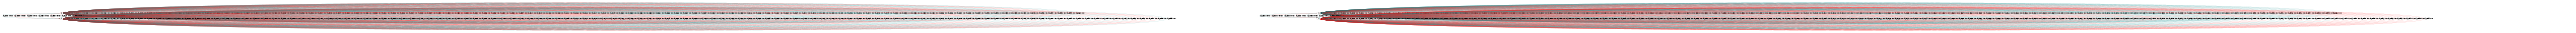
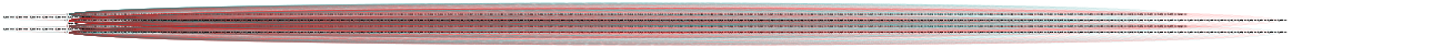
  digraph {
    fontname="DejaVu Sans"
    node [fontname="DejaVu Sans"]
    edge [color=teal fontname="DejaVu Sans"]
    3 [color=red]
    0
    2
    1
    3 -> 3 [label="IFRAME_0_1 / ONOK"]
    3 -> 3 [color=red label="IFRAME_0_10 / ONOK"]
    3 -> 3 [label="IFRAME_0_2 / ONOK"]
    3 -> 3 [color=red label="IFRAME_0_3 / ONOK"]
    3 -> 3 [color=red label="IFRAME_0_4 / ONOK"]
    3 -> 3 [label="IFRAME_0_5 / ONOK"]
    3 -> 3 [label="IFRAME_0_6 / ONOK"]
    3 -> 3 [color=red label="IFRAME_0_7 / ONOK"]
    3 -> 3 [label="IFRAME_0_8 / ONOK"]
    3 -> 3 [label="IFRAME_0_9 / ONOK"]
    3 -> 3 [label="IFRAME_10_1 / ONOK"]
    3 -> 3 [color=red label="IFRAME_10_10 / ONOK"]
    3 -> 3 [color=red label="IFRAME_10_2 / ONOK"]
    3 -> 3 [color=red label="IFRAME_10_3 / ONOK"]
    3 -> 3 [label="IFRAME_10_4 / ONOK"]
    3 -> 3 [label="IFRAME_10_5 / ONOK"]
    3 -> 3 [label="IFRAME_10_6 / ONOK"]
    3 -> 3 [label="IFRAME_10_7 / ONOK"]
    3 -> 3 [color=red label="IFRAME_10_8 / ONOK"]
    3 -> 3 [color=red label="IFRAME_10_9 / ONOK"]
    3 -> 3 [color=red label="IFRAME_1_1 / ONOK"]
    3 -> 3 [label="IFRAME_1_10 / ONOK"]
    3 -> 3 [color=red label="IFRAME_1_2 / ONOK"]
    3 -> 3 [color=red label="IFRAME_1_3 / ONOK"]
    3 -> 3 [color=red label="IFRAME_1_4 / ONOK"]
    3 -> 3 [label="IFRAME_1_5 / ONOK"]
    3 -> 3 [color=red label="IFRAME_1_6 / ONOK"]
    3 -> 3 [label="IFRAME_1_7 / ONOK"]
    3 -> 3 [color=red label="IFRAME_1_8 / ONOK"]
    3 -> 3 [label="IFRAME_1_9 / ONOK"]
    3 -> 3 [label="IFRAME_2_1 / ONOK"]
    3 -> 3 [color=red label="IFRAME_2_10 / ONOK"]
    3 -> 3 [label="IFRAME_2_2 / ONOK"]
    3 -> 3 [label="IFRAME_2_3 / ONOK"]
    3 -> 3 [color=red label="IFRAME_2_4 / ONOK"]
    3 -> 3 [color=red label="IFRAME_2_5 / ONOK"]
    3 -> 3 [label="IFRAME_2_6 / ONOK"]
    3 -> 3 [label="IFRAME_2_7 / ONOK"]
    3 -> 3 [label="IFRAME_2_8 / ONOK"]
    3 -> 3 [color=red label="IFRAME_2_9 / ONOK"]
    3 -> 3 [label="IFRAME_3_1 / ONOK"]
    3 -> 3 [color=red label="IFRAME_3_10 / ONOK"]
    3 -> 3 [label="IFRAME_3_2 / ONOK"]
    3 -> 3 [color=red label="IFRAME_3_3 / ONOK"]
    3 -> 3 [color=red label="IFRAME_3_4 / ONOK"]
    3 -> 3 [label="IFRAME_3_5 / ONOK"]
    3 -> 3 [color=red label="IFRAME_3_6 / ONOK"]
    3 -> 3 [label="IFRAME_3_7 / ONOK"]
    3 -> 3 [label="IFRAME_3_8 / ONOK"]
    3 -> 3 [color=red label="IFRAME_3_9 / ONOK"]
    3 -> 3 [color=red label="IFRAME_4_1 / ONOK"]
    3 -> 3 [label="IFRAME_4_10 / ONOK"]
    3 -> 3 [label="IFRAME_4_2 / ONOK"]
    3 -> 3 [label="IFRAME_4_3 / ONOK"]
    3 -> 3 [label="IFRAME_4_4 / ONOK"]
    3 -> 3 [color=red label="IFRAME_4_5 / ONOK"]
    3 -> 3 [color=red label="IFRAME_4_6 / ONOK"]
    3 -> 3 [color=red label="IFRAME_4_7 / ONOK"]
    3 -> 3 [label="IFRAME_4_8 / ONOK"]
    3 -> 3 [color=red label="IFRAME_4_9 / ONOK"]
    3 -> 3 [color=red label="IFRAME_5_1 / ONOK"]
    3 -> 3 [label="IFRAME_5_10 / ONOK"]
    3 -> 3 [label="IFRAME_5_2 / ONOK"]
    3 -> 3 [label="IFRAME_5_3 / ONOK"]
    3 -> 3 [color=red label="IFRAME_5_4 / ONOK"]
    3 -> 3 [label="IFRAME_5_5 / ONOK"]
    3 -> 3 [label="IFRAME_5_6 / ONOK"]
    3 -> 3 [label="IFRAME_5_7 / ONOK"]
    3 -> 3 [label="IFRAME_5_8 / ONOK"]
    3 -> 3 [label="IFRAME_5_9 / ONOK"]
    3 -> 3 [color=red label="IFRAME_6_1 / ONOK"]
    3 -> 3 [color=red label="IFRAME_6_10 / ONOK"]
    3 -> 3 [color=red label="IFRAME_6_2 / ONOK"]
    3 -> 3 [color=red label="IFRAME_6_3 / ONOK"]
    3 -> 3 [color=red label="IFRAME_6_4 / ONOK"]
    3 -> 3 [color=red label="IFRAME_6_5 / ONOK"]
    3 -> 3 [label="IFRAME_6_6 / ONOK"]
    3 -> 3 [color=red label="IFRAME_6_7 / ONOK"]
    3 -> 3 [color=red label="IFRAME_6_8 / ONOK"]
    3 -> 3 [color=red label="IFRAME_6_9 / ONOK"]
    3 -> 3 [label="IFRAME_7_1 / ONOK"]
    3 -> 3 [color=red label="IFRAME_7_10 / ONOK"]
    3 -> 3 [label="IFRAME_7_2 / ONOK"]
    3 -> 3 [label="IFRAME_7_3 / ONOK"]
    3 -> 3 [label="IFRAME_7_4 / ONOK"]
    3 -> 3 [label="IFRAME_7_5 / ONOK"]
    3 -> 3 [label="IFRAME_7_6 / ONOK"]
    3 -> 3 [color=red label="IFRAME_7_7 / ONOK"]
    3 -> 3 [color=red label="IFRAME_7_8 / ONOK"]
    3 -> 3 [label="IFRAME_7_9 / ONOK"]
    3 -> 3 [label="IFRAME_8_1 / ONOK"]
    3 -> 3 [color=red label="IFRAME_8_10 / ONOK"]
    3 -> 3 [color=red label="IFRAME_8_2 / ONOK"]
    3 -> 3 [label="IFRAME_8_3 / ONOK"]
    3 -> 3 [label="IFRAME_8_4 / ONOK"]
    3 -> 3 [color=red label="IFRAME_8_5 / ONOK"]
    3 -> 3 [color=red label="IFRAME_8_6 / ONOK"]
    3 -> 3 [color=red label="IFRAME_8_7 / ONOK"]
    3 -> 3 [color=red label="IFRAME_8_8 / ONOK"]
    3 -> 3 [label="IFRAME_8_9 / ONOK"]
    3 -> 3 [color=red label="IFRAME_9_1 / ONOK"]
    3 -> 3 [label="IFRAME_9_10 / ONOK"]
    3 -> 3 [label="IFRAME_9_2 / ONOK"]
    3 -> 3 [label="IFRAME_9_3 / ONOK"]
    3 -> 3 [label="IFRAME_9_4 / ONOK"]
    3 -> 3 [label="IFRAME_9_5 / ONOK"]
    3 -> 3 [color=red label="IFRAME_9_6 / ONOK"]
    3 -> 3 [color=red label="IFRAME_9_7 / ONOK"]
    3 -> 3 [color=red label="IFRAME_9_8 / ONOK"]
    3 -> 3 [label="IFRAME_9_9 / ONOK"]
    3 -> 3 [label="IPLEASEACK / ONOK"]
    3 -> 0 [label="IFRAME_0_0 / OOUT_0"]
    3 -> 0 [color=red label="IFRAME_10_0 / OOUT_10"]
    3 -> 0 [label="IFRAME_1_0 / OOUT_1"]
    3 -> 0 [label="IFRAME_2_0 / OOUT_2"]
    3 -> 0 [color=red label="IFRAME_3_0 / OOUT_3"]
    3 -> 0 [label="IFRAME_4_0 / OOUT_4"]
    3 -> 0 [label="IFRAME_5_0 / OOUT_5"]
    3 -> 0 [color=red label="IFRAME_6_0 / OOUT_6"]
    3 -> 0 [label="IFRAME_7_0 / OOUT_7"]
    3 -> 0 [color=red label="IFRAME_8_0 / OOUT_8"]
    3 -> 0 [label="IFRAME_9_0 / OOUT_9"]
    0 -> 0 [label="IFRAME_0_0 / ONOK"]
    0 -> 0 [color=red label="IFRAME_0_1 / ONOK"]
    0 -> 0 [color=red label="IFRAME_0_10 / ONOK"]
    0 -> 0 [label="IFRAME_0_2 / ONOK"]
    0 -> 0 [label="IFRAME_0_3 / ONOK"]
    0 -> 0 [label="IFRAME_0_4 / ONOK"]
    0 -> 0 [label="IFRAME_0_5 / ONOK"]
    0 -> 0 [label="IFRAME_0_6 / ONOK"]
    0 -> 0 [label="IFRAME_0_7 / ONOK"]
    0 -> 0 [label="IFRAME_0_8 / ONOK"]
    0 -> 0 [label="IFRAME_0_9 / ONOK"]
    0 -> 0 [color=red label="IFRAME_10_0 / ONOK"]
    0 -> 0 [color=red label="IFRAME_10_1 / ONOK"]
    0 -> 0 [label="IFRAME_10_10 / ONOK"]
    0 -> 0 [label="IFRAME_10_2 / ONOK"]
    0 -> 0 [color=red label="IFRAME_10_3 / ONOK"]
    0 -> 0 [color=red label="IFRAME_10_4 / ONOK"]
    0 -> 0 [color=red label="IFRAME_10_5 / ONOK"]
    0 -> 0 [label="IFRAME_10_6 / ONOK"]
    0 -> 0 [label="IFRAME_10_7 / ONOK"]
    0 -> 0 [color=red label="IFRAME_10_8 / ONOK"]
    0 -> 0 [label="IFRAME_10_9 / ONOK"]
    0 -> 0 [color=red label="IFRAME_1_0 / ONOK"]
    0 -> 0 [color=red label="IFRAME_1_1 / ONOK"]
    0 -> 0 [label="IFRAME_1_10 / ONOK"]
    0 -> 0 [label="IFRAME_1_2 / ONOK"]
    0 -> 0 [color=red label="IFRAME_1_3 / ONOK"]
    0 -> 0 [color=red label="IFRAME_1_4 / ONOK"]
    0 -> 0 [color=red label="IFRAME_1_5 / ONOK"]
    0 -> 0 [color=red label="IFRAME_1_6 / ONOK"]
    0 -> 0 [label="IFRAME_1_7 / ONOK"]
    0 -> 0 [color=red label="IFRAME_1_8 / ONOK"]
    0 -> 0 [color=red label="IFRAME_1_9 / ONOK"]
    0 -> 0 [label="IFRAME_2_0 / ONOK"]
    0 -> 0 [color=red label="IFRAME_2_1 / ONOK"]
    0 -> 0 [color=red label="IFRAME_2_10 / ONOK"]
    0 -> 0 [label="IFRAME_2_2 / ONOK"]
    0 -> 0 [label="IFRAME_2_3 / ONOK"]
    0 -> 0 [color=red label="IFRAME_2_4 / ONOK"]
    0 -> 0 [color=red label="IFRAME_2_5 / ONOK"]
    0 -> 0 [color=red label="IFRAME_2_6 / ONOK"]
    0 -> 0 [label="IFRAME_2_7 / ONOK"]
    0 -> 0 [label="IFRAME_2_8 / ONOK"]
    0 -> 0 [color=red label="IFRAME_2_9 / ONOK"]
    0 -> 0 [label="IFRAME_3_0 / ONOK"]
    0 -> 0 [color=red label="IFRAME_3_1 / ONOK"]
    0 -> 0 [color=red label="IFRAME_3_10 / ONOK"]
    0 -> 0 [label="IFRAME_3_2 / ONOK"]
    0 -> 0 [color=red label="IFRAME_3_3 / ONOK"]
    0 -> 0 [label="IFRAME_3_4 / ONOK"]
    0 -> 0 [color=red label="IFRAME_3_5 / ONOK"]
    0 -> 0 [color=red label="IFRAME_3_6 / ONOK"]
    0 -> 0 [label="IFRAME_3_7 / ONOK"]
    0 -> 0 [label="IFRAME_3_8 / ONOK"]
    0 -> 0 [label="IFRAME_3_9 / ONOK"]
    0 -> 0 [color=red label="IFRAME_4_0 / ONOK"]
    0 -> 0 [label="IFRAME_4_1 / ONOK"]
    0 -> 0 [color=red label="IFRAME_4_10 / ONOK"]
    0 -> 0 [label="IFRAME_4_2 / ONOK"]
    0 -> 0 [color=red label="IFRAME_4_3 / ONOK"]
    0 -> 0 [color=red label="IFRAME_4_4 / ONOK"]
    0 -> 0 [color=red label="IFRAME_4_5 / ONOK"]
    0 -> 0 [color=red label="IFRAME_4_6 / ONOK"]
    0 -> 0 [color=red label="IFRAME_4_7 / ONOK"]
    0 -> 0 [color=red label="IFRAME_4_8 / ONOK"]
    0 -> 0 [color=red label="IFRAME_4_9 / ONOK"]
    0 -> 0 [color=red label="IFRAME_5_0 / ONOK"]
    0 -> 0 [label="IFRAME_5_1 / ONOK"]
    0 -> 0 [color=red label="IFRAME_5_10 / ONOK"]
    0 -> 0 [color=red label="IFRAME_5_2 / ONOK"]
    0 -> 0 [color=red label="IFRAME_5_3 / ONOK"]
    0 -> 0 [label="IFRAME_5_4 / ONOK"]
    0 -> 0 [label="IFRAME_5_5 / ONOK"]
    0 -> 0 [label="IFRAME_5_6 / ONOK"]
    0 -> 0 [label="IFRAME_5_7 / ONOK"]
    0 -> 0 [color=red label="IFRAME_5_8 / ONOK"]
    0 -> 0 [label="IFRAME_5_9 / ONOK"]
    0 -> 0 [label="IFRAME_6_0 / ONOK"]
    0 -> 0 [label="IFRAME_6_1 / ONOK"]
    0 -> 0 [color=red label="IFRAME_6_10 / ONOK"]
    0 -> 0 [label="IFRAME_6_2 / ONOK"]
    0 -> 0 [label="IFRAME_6_3 / ONOK"]
    0 -> 0 [label="IFRAME_6_4 / ONOK"]
    0 -> 0 [label="IFRAME_6_5 / ONOK"]
    0 -> 0 [color=red label="IFRAME_6_6 / ONOK"]
    0 -> 0 [color=red label="IFRAME_6_7 / ONOK"]
    0 -> 0 [label="IFRAME_6_8 / ONOK"]
    0 -> 0 [color=red label="IFRAME_6_9 / ONOK"]
    0 -> 0 [label="IFRAME_7_0 / ONOK"]
    0 -> 0 [color=red label="IFRAME_7_1 / ONOK"]
    0 -> 0 [color=red label="IFRAME_7_10 / ONOK"]
    0 -> 0 [color=red label="IFRAME_7_2 / ONOK"]
    0 -> 0 [label="IFRAME_7_3 / ONOK"]
    0 -> 0 [label="IFRAME_7_4 / ONOK"]
    0 -> 0 [label="IFRAME_7_5 / ONOK"]
    0 -> 0 [label="IFRAME_7_6 / ONOK"]
    0 -> 0 [label="IFRAME_7_7 / ONOK"]
    0 -> 0 [label="IFRAME_7_8 / ONOK"]
    0 -> 0 [label="IFRAME_7_9 / ONOK"]
    0 -> 0 [color=red label="IFRAME_8_0 / ONOK"]
    0 -> 0 [color=red label="IFRAME_8_1 / ONOK"]
    0 -> 0 [color=red label="IFRAME_8_10 / ONOK"]
    0 -> 0 [label="IFRAME_8_2 / ONOK"]
    0 -> 0 [label="IFRAME_8_3 / ONOK"]
    0 -> 0 [color=red label="IFRAME_8_4 / ONOK"]
    0 -> 0 [label="IFRAME_8_5 / ONOK"]
    0 -> 0 [color=red label="IFRAME_8_6 / ONOK"]
    0 -> 0 [label="IFRAME_8_7 / ONOK"]
    0 -> 0 [label="IFRAME_8_8 / ONOK"]
    0 -> 0 [color=red label="IFRAME_8_9 / ONOK"]
    0 -> 0 [label="IFRAME_9_0 / ONOK"]
    0 -> 0 [color=red label="IFRAME_9_1 / ONOK"]
    0 -> 0 [label="IFRAME_9_10 / ONOK"]
    0 -> 0 [color=red label="IFRAME_9_2 / ONOK"]
    0 -> 0 [label="IFRAME_9_3 / ONOK"]
    0 -> 0 [color=red label="IFRAME_9_4 / ONOK"]
    0 -> 0 [label="IFRAME_9_5 / ONOK"]
    0 -> 0 [color=red label="IFRAME_9_6 / ONOK"]
    0 -> 0 [color=red label="IFRAME_9_7 / ONOK"]
    0 -> 0 [color=red label="IFRAME_9_8 / ONOK"]
    0 -> 0 [label="IFRAME_9_9 / ONOK"]
    2 -> 2 [color=red label="IFRAME_0_0 / ONOK"]
    2 -> 2 [label="IFRAME_0_10 / ONOK"]
    2 -> 2 [color=red label="IFRAME_0_2 / ONOK"]
    2 -> 2 [color=red label="IFRAME_0_3 / ONOK"]
    2 -> 2 [label="IFRAME_0_4 / ONOK"]
    2 -> 2 [label="IFRAME_0_5 / ONOK"]
    2 -> 2 [color=red label="IFRAME_0_6 / ONOK"]
    2 -> 2 [color=red label="IFRAME_0_7 / ONOK"]
    2 -> 2 [label="IFRAME_0_8 / ONOK"]
    2 -> 2 [color=red label="IFRAME_0_9 / ONOK"]
    2 -> 2 [color=red label="IFRAME_10_0 / ONOK"]
    2 -> 2 [label="IFRAME_10_10 / ONOK"]
    2 -> 2 [color=red label="IFRAME_10_2 / ONOK"]
    2 -> 2 [label="IFRAME_10_3 / ONOK"]
    2 -> 2 [label="IFRAME_10_4 / ONOK"]
    2 -> 2 [label="IFRAME_10_5 / ONOK"]
    2 -> 2 [color=red label="IFRAME_10_6 / ONOK"]
    2 -> 2 [color=red label="IFRAME_10_7 / ONOK"]
    2 -> 2 [label="IFRAME_10_8 / ONOK"]
    2 -> 2 [label="IFRAME_10_9 / ONOK"]
    2 -> 2 [label="IFRAME_1_0 / ONOK"]
    2 -> 2 [color=red label="IFRAME_1_10 / ONOK"]
    2 -> 2 [label="IFRAME_1_2 / ONOK"]
    2 -> 2 [color=red label="IFRAME_1_3 / ONOK"]
    2 -> 2 [label="IFRAME_1_4 / ONOK"]
    2 -> 2 [color=red label="IFRAME_1_5 / ONOK"]
    2 -> 2 [label="IFRAME_1_6 / ONOK"]
    2 -> 2 [color=red label="IFRAME_1_7 / ONOK"]
    2 -> 2 [label="IFRAME_1_8 / ONOK"]
    2 -> 2 [label="IFRAME_1_9 / ONOK"]
    2 -> 2 [label="IFRAME_2_0 / ONOK"]
    2 -> 2 [color=red label="IFRAME_2_10 / ONOK"]
    2 -> 2 [color=red label="IFRAME_2_2 / ONOK"]
    2 -> 2 [label="IFRAME_2_3 / ONOK"]
    2 -> 2 [color=red label="IFRAME_2_4 / ONOK"]
    2 -> 2 [color=red label="IFRAME_2_5 / ONOK"]
    2 -> 2 [color=red label="IFRAME_2_6 / ONOK"]
    2 -> 2 [color=red label="IFRAME_2_7 / ONOK"]
    2 -> 2 [label="IFRAME_2_8 / ONOK"]
    2 -> 2 [color=red label="IFRAME_2_9 / ONOK"]
    2 -> 2 [color=red label="IFRAME_3_0 / ONOK"]
    2 -> 2 [color=red label="IFRAME_3_10 / ONOK"]
    2 -> 2 [label="IFRAME_3_2 / ONOK"]
    2 -> 2 [label="IFRAME_3_3 / ONOK"]
    2 -> 2 [label="IFRAME_3_4 / ONOK"]
    2 -> 2 [label="IFRAME_3_5 / ONOK"]
    2 -> 2 [color=red label="IFRAME_3_6 / ONOK"]
    2 -> 2 [label="IFRAME_3_7 / ONOK"]
    2 -> 2 [label="IFRAME_3_8 / ONOK"]
    2 -> 2 [label="IFRAME_3_9 / ONOK"]
    2 -> 2 [label="IFRAME_4_0 / ONOK"]
    2 -> 2 [color=red label="IFRAME_4_10 / ONOK"]
    2 -> 2 [color=red label="IFRAME_4_2 / ONOK"]
    2 -> 2 [color=red label="IFRAME_4_3 / ONOK"]
    2 -> 2 [label="IFRAME_4_4 / ONOK"]
    2 -> 2 [color=red label="IFRAME_4_5 / ONOK"]
    2 -> 2 [color=red label="IFRAME_4_6 / ONOK"]
    2 -> 2 [label="IFRAME_4_7 / ONOK"]
    2 -> 2 [color=red label="IFRAME_4_8 / ONOK"]
    2 -> 2 [label="IFRAME_4_9 / ONOK"]
    2 -> 2 [color=red label="IFRAME_5_0 / ONOK"]
    2 -> 2 [label="IFRAME_5_10 / ONOK"]
    2 -> 2 [color=red label="IFRAME_5_2 / ONOK"]
    2 -> 2 [label="IFRAME_5_3 / ONOK"]
    2 -> 2 [color=red label="IFRAME_5_4 / ONOK"]
    2 -> 2 [color=red label="IFRAME_5_5 / ONOK"]
    2 -> 2 [label="IFRAME_5_6 / ONOK"]
    2 -> 2 [color=red label="IFRAME_5_7 / ONOK"]
    2 -> 2 [label="IFRAME_5_8 / ONOK"]
    2 -> 2 [label="IFRAME_5_9 / ONOK"]
    2 -> 2 [label="IFRAME_6_0 / ONOK"]
    2 -> 2 [color=red label="IFRAME_6_10 / ONOK"]
    2 -> 2 [color=red label="IFRAME_6_2 / ONOK"]
    2 -> 2 [color=red label="IFRAME_6_3 / ONOK"]
    2 -> 2 [color=red label="IFRAME_6_4 / ONOK"]
    2 -> 2 [label="IFRAME_6_5 / ONOK"]
    2 -> 2 [label="IFRAME_6_6 / ONOK"]
    2 -> 2 [label="IFRAME_6_7 / ONOK"]
    2 -> 2 [label="IFRAME_6_8 / ONOK"]
    2 -> 2 [color=red label="IFRAME_6_9 / ONOK"]
    2 -> 2 [label="IFRAME_7_0 / ONOK"]
    2 -> 2 [color=red label="IFRAME_7_10 / ONOK"]
    2 -> 2 [label="IFRAME_7_2 / ONOK"]
    2 -> 2 [color=red label="IFRAME_7_3 / ONOK"]
    2 -> 2 [color=red label="IFRAME_7_4 / ONOK"]
    2 -> 2 [color=red label="IFRAME_7_5 / ONOK"]
    2 -> 2 [label="IFRAME_7_6 / ONOK"]
    2 -> 2 [color=red label="IFRAME_7_7 / ONOK"]
    2 -> 2 [color=red label="IFRAME_7_8 / ONOK"]
    2 -> 2 [label="IFRAME_7_9 / ONOK"]
    2 -> 2 [label="IFRAME_8_0 / ONOK"]
    2 -> 2 [label="IFRAME_8_10 / ONOK"]
    2 -> 2 [color=red label="IFRAME_8_2 / ONOK"]
    2 -> 2 [label="IFRAME_8_3 / ONOK"]
    2 -> 2 [color=red label="IFRAME_8_4 / ONOK"]
    2 -> 2 [label="IFRAME_8_5 / ONOK"]
    2 -> 2 [color=red label="IFRAME_8_6 / ONOK"]
    2 -> 2 [label="IFRAME_8_7 / ONOK"]
    2 -> 2 [label="IFRAME_8_8 / ONOK"]
    2 -> 2 [color=red label="IFRAME_8_9 / ONOK"]
    2 -> 2 [label="IFRAME_9_0 / ONOK"]
    2 -> 2 [label="IFRAME_9_10 / ONOK"]
    2 -> 2 [color=red label="IFRAME_9_2 / ONOK"]
    2 -> 2 [label="IFRAME_9_3 / ONOK"]
    2 -> 2 [label="IFRAME_9_4 / ONOK"]
    2 -> 2 [label="IFRAME_9_5 / ONOK"]
    2 -> 2 [label="IFRAME_9_6 / ONOK"]
    2 -> 2 [label="IFRAME_9_7 / ONOK"]
    2 -> 2 [label="IFRAME_9_8 / ONOK"]
    2 -> 2 [label="IFRAME_9_9 / ONOK"]
    2 -> 2 [label="IPLEASEACK / ONOK"]
    2 -> 1 [label="IFRAME_0_1 / OOUT_0"]
    2 -> 1 [color=red label="IFRAME_10_1 / OOUT_10"]
    2 -> 1 [label="IFRAME_1_1 / OOUT_1"]
    2 -> 1 [color=red label="IFRAME_2_1 / OOUT_2"]
    2 -> 1 [label="IFRAME_3_1 / OOUT_3"]
    2 -> 1 [label="IFRAME_4_1 / OOUT_4"]
    2 -> 1 [color=red label="IFRAME_5_1 / OOUT_5"]
    2 -> 1 [label="IFRAME_6_1 / OOUT_6"]
    2 -> 1 [label="IFRAME_7_1 / OOUT_7"]
    2 -> 1 [label="IFRAME_8_1 / OOUT_8"]
    2 -> 1 [color=red label="IFRAME_9_1 / OOUT_9"]
+   1 -> 3 [color=red label="IPLEASEACK / OACK_1"]
    1 -> 1 [color=red label="IFRAME_0_0 / ONOK"]
    1 -> 1 [label="IFRAME_0_1 / ONOK"]
    1 -> 1 [label="IFRAME_0_10 / ONOK"]
    1 -> 1 [label="IFRAME_0_2 / ONOK"]
    1 -> 1 [color=red label="IFRAME_0_3 / ONOK"]
    1 -> 1 [color=red label="IFRAME_0_4 / ONOK"]
    1 -> 1 [label="IFRAME_0_5 / ONOK"]
    1 -> 1 [color=red label="IFRAME_0_6 / ONOK"]
    1 -> 1 [color=red label="IFRAME_0_7 / ONOK"]
    1 -> 1 [label="IFRAME_0_8 / ONOK"]
    1 -> 1 [label="IFRAME_0_9 / ONOK"]
    1 -> 1 [label="IFRAME_10_0 / ONOK"]
    1 -> 1 [color=red label="IFRAME_10_1 / ONOK"]
    1 -> 1 [label="IFRAME_10_10 / ONOK"]
    1 -> 1 [color=red label="IFRAME_10_2 / ONOK"]
    1 -> 1 [label="IFRAME_10_3 / ONOK"]
    1 -> 1 [color=red label="IFRAME_10_4 / ONOK"]
    1 -> 1 [color=red label="IFRAME_10_5 / ONOK"]
    1 -> 1 [label="IFRAME_10_6 / ONOK"]
    1 -> 1 [label="IFRAME_10_7 / ONOK"]
    1 -> 1 [color=red label="IFRAME_10_8 / ONOK"]
    1 -> 1 [label="IFRAME_10_9 / ONOK"]
    1 -> 1 [label="IFRAME_1_0 / ONOK"]
    1 -> 1 [color=red label="IFRAME_1_1 / ONOK"]
    1 -> 1 [label="IFRAME_1_10 / ONOK"]
    1 -> 1 [color=red label="IFRAME_1_2 / ONOK"]
    1 -> 1 [color=red label="IFRAME_1_3 / ONOK"]
    1 -> 1 [color=red label="IFRAME_1_4 / ONOK"]
    1 -> 1 [color=red label="IFRAME_1_5 / ONOK"]
    1 -> 1 [label="IFRAME_1_6 / ONOK"]
    1 -> 1 [color=red label="IFRAME_1_7 / ONOK"]
    1 -> 1 [label="IFRAME_1_8 / ONOK"]
    1 -> 1 [color=red label="IFRAME_1_9 / ONOK"]
    1 -> 1 [label="IFRAME_2_0 / ONOK"]
    1 -> 1 [color=red label="IFRAME_2_1 / ONOK"]
    1 -> 1 [color=red label="IFRAME_2_10 / ONOK"]
    1 -> 1 [color=red label="IFRAME_2_2 / ONOK"]
    1 -> 1 [label="IFRAME_2_3 / ONOK"]
    1 -> 1 [color=red label="IFRAME_2_4 / ONOK"]
    1 -> 1 [color=red label="IFRAME_2_5 / ONOK"]
    1 -> 1 [label="IFRAME_2_6 / ONOK"]
    1 -> 1 [color=red label="IFRAME_2_7 / ONOK"]
    1 -> 1 [color=red label="IFRAME_2_8 / ONOK"]
    1 -> 1 [color=red label="IFRAME_2_9 / ONOK"]
    1 -> 1 [color=red label="IFRAME_3_0 / ONOK"]
    1 -> 1 [label="IFRAME_3_1 / ONOK"]
    1 -> 1 [label="IFRAME_3_10 / ONOK"]
    1 -> 1 [color=red label="IFRAME_3_2 / ONOK"]
    1 -> 1 [color=red label="IFRAME_3_3 / ONOK"]
    1 -> 1 [color=red label="IFRAME_3_4 / ONOK"]
    1 -> 1 [label="IFRAME_3_5 / ONOK"]
    1 -> 1 [label="IFRAME_3_6 / ONOK"]
    1 -> 1 [color=red label="IFRAME_3_7 / ONOK"]
    1 -> 1 [color=red label="IFRAME_3_8 / ONOK"]
    1 -> 1 [color=red label="IFRAME_3_9 / ONOK"]
    1 -> 1 [label="IFRAME_4_0 / ONOK"]
    1 -> 1 [label="IFRAME_4_1 / ONOK"]
    1 -> 1 [color=red label="IFRAME_4_10 / ONOK"]
    1 -> 1 [color=red label="IFRAME_4_2 / ONOK"]
    1 -> 1 [label="IFRAME_4_3 / ONOK"]
    1 -> 1 [color=red label="IFRAME_4_4 / ONOK"]
    1 -> 1 [label="IFRAME_4_5 / ONOK"]
    1 -> 1 [color=red label="IFRAME_4_6 / ONOK"]
    1 -> 1 [color=red label="IFRAME_4_7 / ONOK"]
    1 -> 1 [color=red label="IFRAME_4_8 / ONOK"]
    1 -> 1 [color=red label="IFRAME_4_9 / ONOK"]
    1 -> 1 [label="IFRAME_5_0 / ONOK"]
    1 -> 1 [color=red label="IFRAME_5_1 / ONOK"]
    1 -> 1 [label="IFRAME_5_10 / ONOK"]
    1 -> 1 [color=red label="IFRAME_5_2 / ONOK"]
    1 -> 1 [label="IFRAME_5_3 / ONOK"]
    1 -> 1 [label="IFRAME_5_4 / ONOK"]
    1 -> 1 [label="IFRAME_5_5 / ONOK"]
    1 -> 1 [label="IFRAME_5_6 / ONOK"]
    1 -> 1 [color=red label="IFRAME_5_7 / ONOK"]
    1 -> 1 [label="IFRAME_5_8 / ONOK"]
    1 -> 1 [color=red label="IFRAME_5_9 / ONOK"]
    1 -> 1 [color=red label="IFRAME_6_0 / ONOK"]
    1 -> 1 [color=red label="IFRAME_6_1 / ONOK"]
    1 -> 1 [color=red label="IFRAME_6_10 / ONOK"]
    1 -> 1 [color=red label="IFRAME_6_2 / ONOK"]
    1 -> 1 [color=red label="IFRAME_6_3 / ONOK"]
    1 -> 1 [label="IFRAME_6_4 / ONOK"]
    1 -> 1 [color=red label="IFRAME_6_5 / ONOK"]
    1 -> 1 [color=red label="IFRAME_6_6 / ONOK"]
    1 -> 1 [label="IFRAME_6_7 / ONOK"]
    1 -> 1 [label="IFRAME_6_8 / ONOK"]
    1 -> 1 [color=red label="IFRAME_6_9 / ONOK"]
    1 -> 1 [label="IFRAME_7_0 / ONOK"]
    1 -> 1 [label="IFRAME_7_1 / ONOK"]
    1 -> 1 [color=red label="IFRAME_7_10 / ONOK"]
    1 -> 1 [color=red label="IFRAME_7_2 / ONOK"]
    1 -> 1 [label="IFRAME_7_3 / ONOK"]
    1 -> 1 [label="IFRAME_7_4 / ONOK"]
    1 -> 1 [label="IFRAME_7_5 / ONOK"]
    1 -> 1 [label="IFRAME_7_6 / ONOK"]
    1 -> 1 [label="IFRAME_7_7 / ONOK"]
    1 -> 1 [label="IFRAME_7_8 / ONOK"]
    1 -> 1 [label="IFRAME_7_9 / ONOK"]
    1 -> 1 [label="IFRAME_8_0 / ONOK"]
    1 -> 1 [label="IFRAME_8_1 / ONOK"]
    1 -> 1 [color=red label="IFRAME_8_10 / ONOK"]
    1 -> 1 [color=red label="IFRAME_8_2 / ONOK"]
    1 -> 1 [color=red label="IFRAME_8_3 / ONOK"]
    1 -> 1 [label="IFRAME_8_4 / ONOK"]
    1 -> 1 [label="IFRAME_8_5 / ONOK"]
    1 -> 1 [label="IFRAME_8_6 / ONOK"]
    1 -> 1 [color=red label="IFRAME_8_7 / ONOK"]
    1 -> 1 [label="IFRAME_8_8 / ONOK"]
    1 -> 1 [color=red label="IFRAME_8_9 / ONOK"]
    1 -> 1 [label="IFRAME_9_0 / ONOK"]
    1 -> 1 [color=red label="IFRAME_9_1 / ONOK"]
    1 -> 1 [color=red label="IFRAME_9_10 / ONOK"]
    1 -> 1 [color=red label="IFRAME_9_2 / ONOK"]
    1 -> 1 [color=red label="IFRAME_9_3 / ONOK"]
    1 -> 1 [color=red label="IFRAME_9_4 / ONOK"]
    1 -> 1 [color=red label="IFRAME_9_5 / ONOK"]
    1 -> 1 [color=red label="IFRAME_9_6 / ONOK"]
    1 -> 1 [color=red label="IFRAME_9_7 / ONOK"]
    1 -> 1 [color=red label="IFRAME_9_8 / ONOK"]
    1 -> 1 [color=red label="IFRAME_9_9 / ONOK"]
  }
